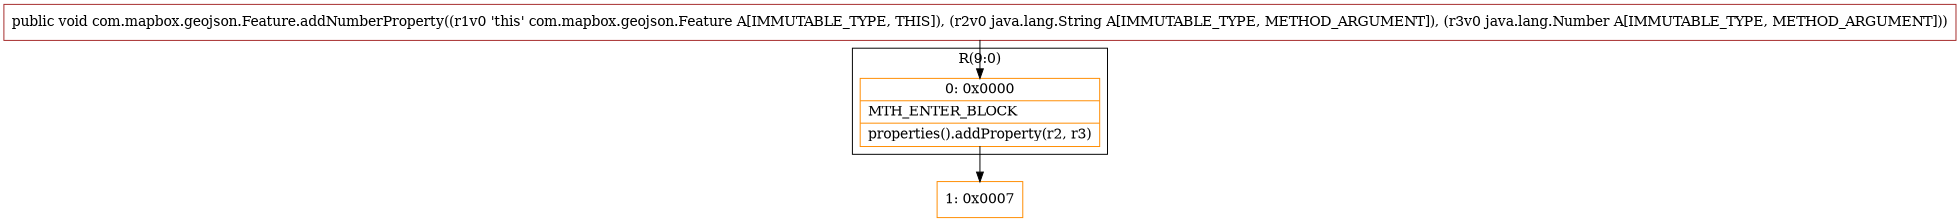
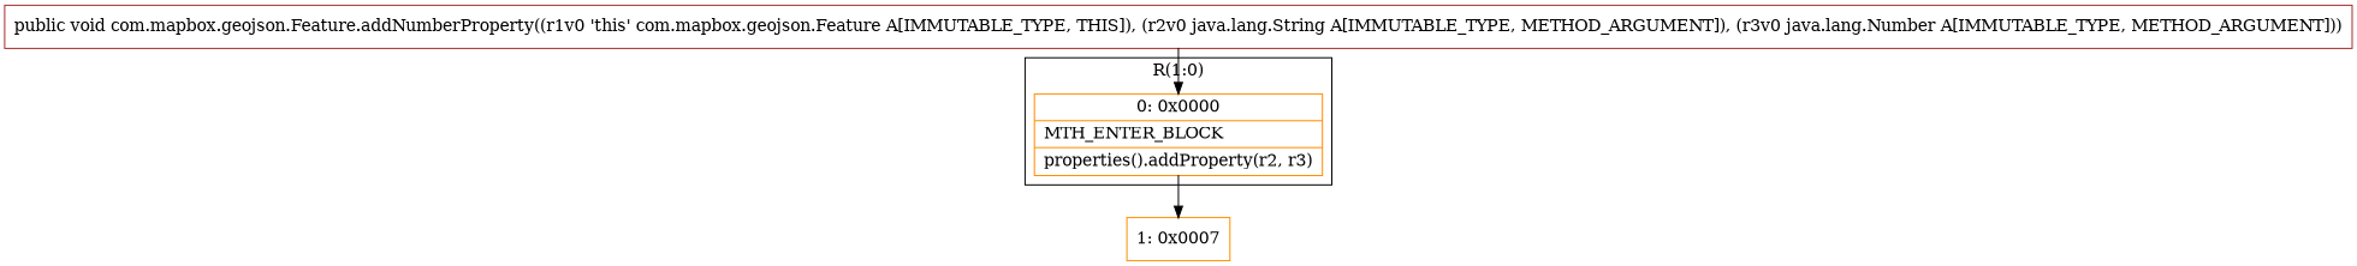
  digraph {
    node [color=darkorange shape=record]
    n1 [label="{0\:\ 0x0000|MTH_ENTER_BLOCK\l|properties().addProperty(r2, r3)\l}"]
    n2 [label="{1\:\ 0x0007}"]
    n3 [label="{public void com.mapbox.geojson.Feature.addNumberProperty((r1v0 'this' com.mapbox.geojson.Feature A[IMMUTABLE_TYPE, THIS]), (r2v0 java.lang.String A[IMMUTABLE_TYPE, METHOD_ARGUMENT]), (r3v0 java.lang.Number A[IMMUTABLE_TYPE, METHOD_ARGUMENT])) }" color=brown]
    subgraph cluster_1 {
-     label="R(9:0)"
+     label="R(1:0)"
      n1
    }
    n1 -> n2
    n3 -> n1
  }
